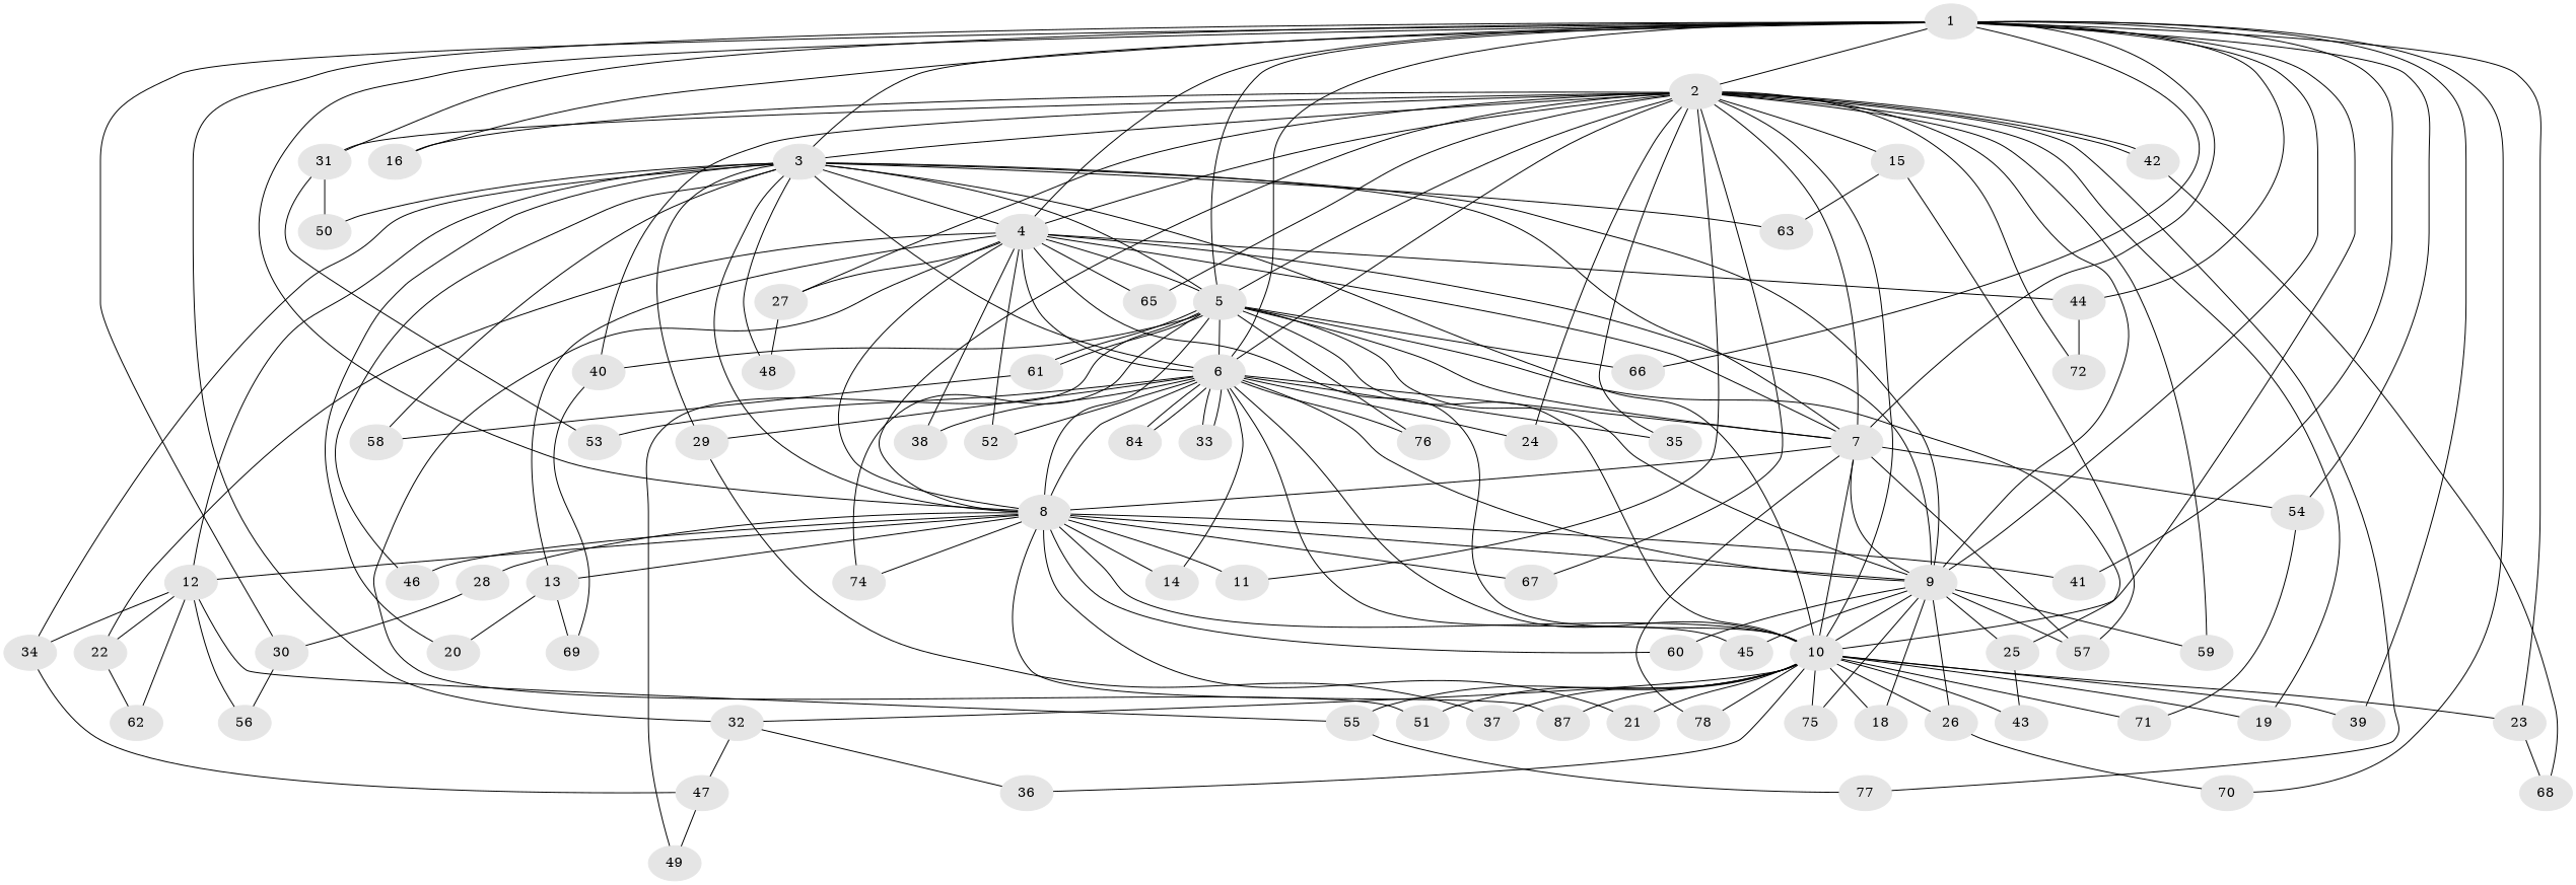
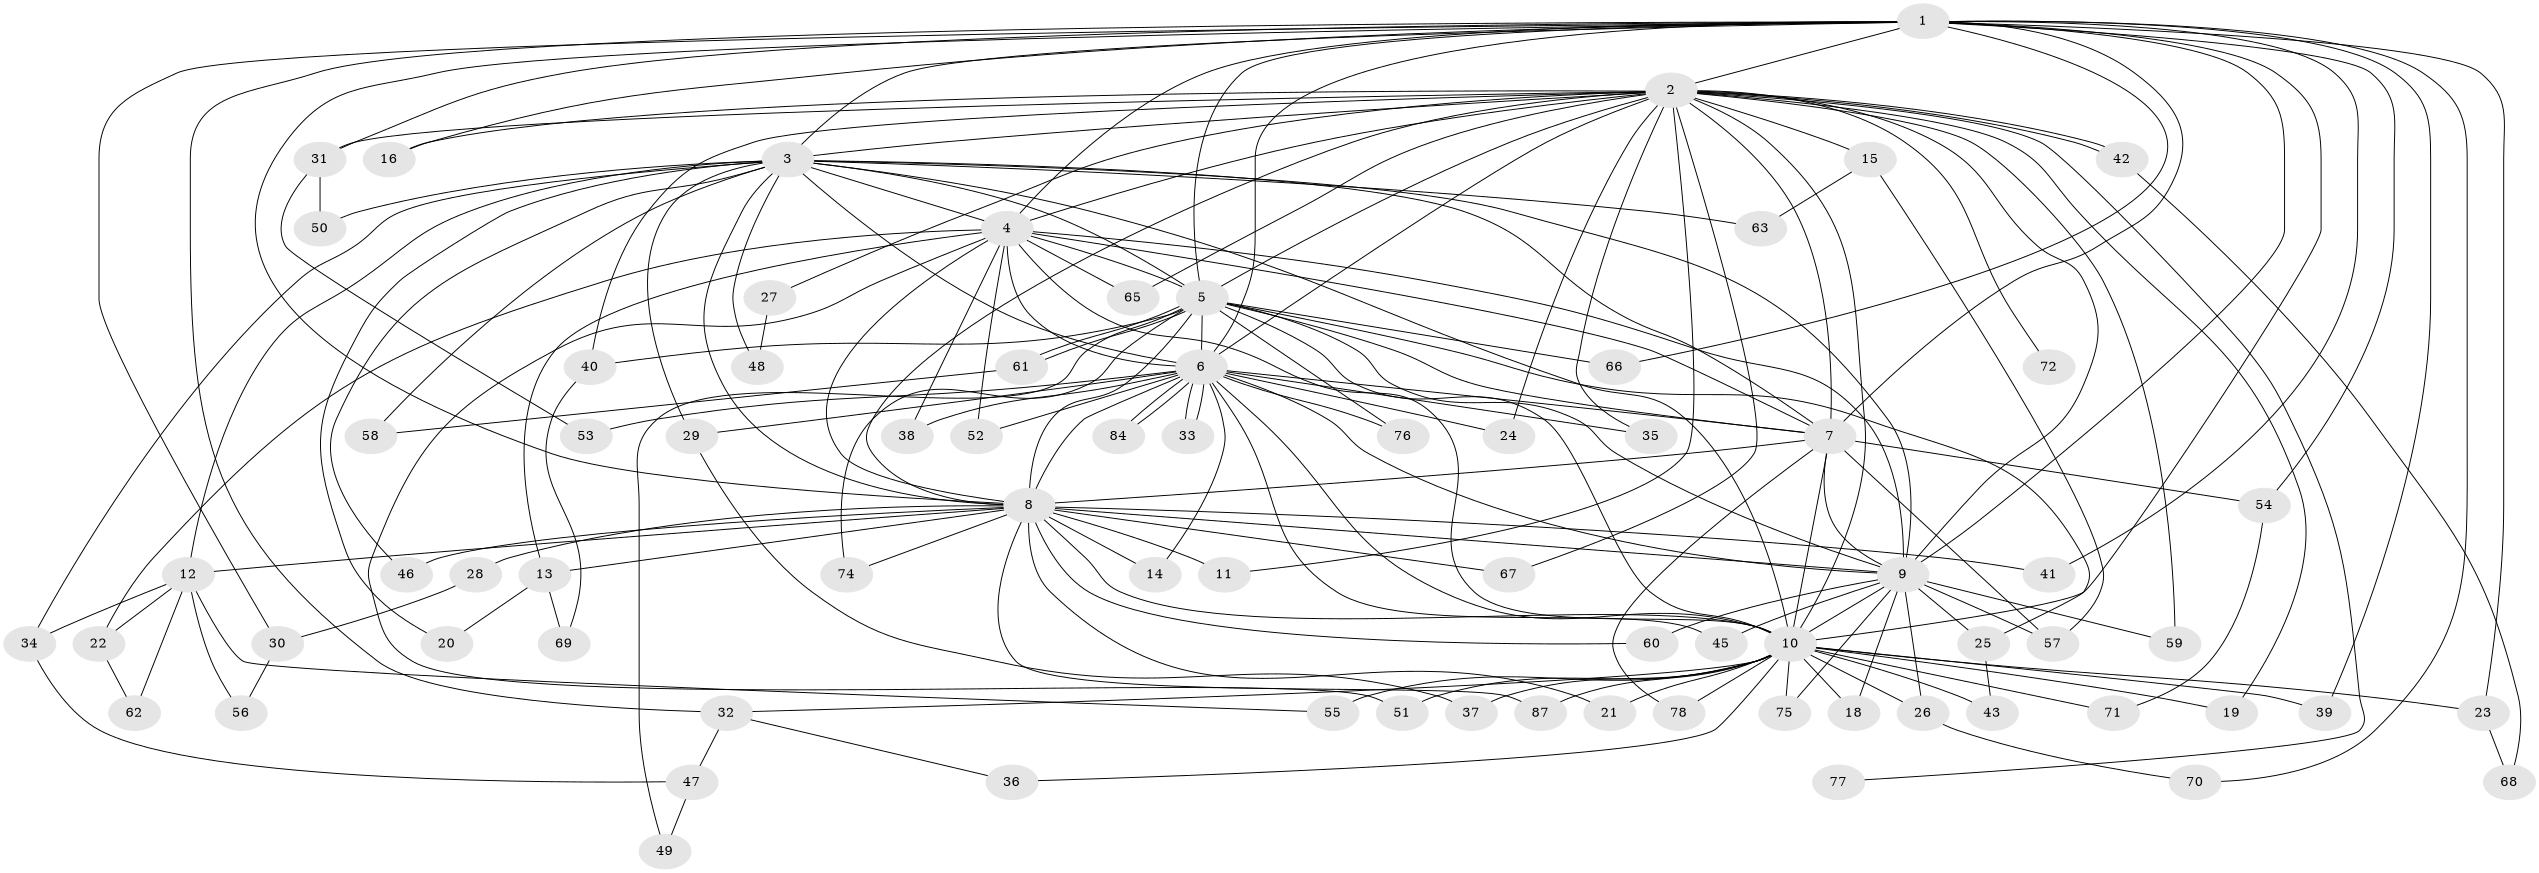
  graph {
    node [color=gray90 style=filled]
    1
    2
    3
    4
    5
    6
    7
    8
    9
    10
    16
    23
    30
    31
    32
    39
    41
-   44
    54
    66
    70
    11
    15
    19
    24
    27
    35
    40
    42
    59
    65
    67
    72
    77
    12
    20
    29
    34
    46
    48
    50
    58
    63
    13
    22
    38
    51
    52
    25
    49
    61
    74
    76
    14
    33
    45
    53
    n58 [label=84]
    57
    n60 [label=78]
    28
    n62 [label=87]
    21
    60
    18
    26
    75
    36
    37
    43
    55
    71
    68
    56
    47
    69
    62
    1 -- 2
    1 -- 3
    1 -- 4
    1 -- 5
    1 -- 6
    1 -- 7
    1 -- 8
    1 -- 9
    1 -- 10
    1 -- 16
    1 -- 23
    1 -- 30
    1 -- 31
    1 -- 32
    1 -- 39
    1 -- 41
-   1 -- 44
    1 -- 54
    1 -- 66
    1 -- 70
    2 -- 3
    2 -- 4
    2 -- 5
    2 -- 6
    2 -- 7
    2 -- 8
    2 -- 9
    2 -- 10
    2 -- 16
    2 -- 31
    2 -- 11
    2 -- 15
    2 -- 19
    2 -- 24
    2 -- 27
    2 -- 35
    2 -- 40
    2 -- 42
    2 -- 42
    2 -- 59
    2 -- 65
    2 -- 67
    2 -- 72
    2 -- 77
    3 -- 4
    3 -- 5
    3 -- 6
    3 -- 7
    3 -- 8
    3 -- 9
    3 -- 10
    3 -- 12
    3 -- 20
    3 -- 29
    3 -- 34
    3 -- 46
    3 -- 48
    3 -- 50
    3 -- 58
    3 -- 63
    4 -- 5
    4 -- 6
    4 -- 7
    4 -- 8
    4 -- 9
    4 -- 10
-   4 -- 44
-   4 -- 27
    4 -- 65
    4 -- 13
    4 -- 22
    4 -- 38
    4 -- 51
    4 -- 52
    5 -- 6
    5 -- 7
    5 -- 8
    5 -- 9
    5 -- 10
    5 -- 66
    5 -- 40
    5 -- 25
    5 -- 49
    5 -- 61
    5 -- 61
    5 -- 74
    5 -- 76
    6 -- 7
    6 -- 8
    6 -- 9
    6 -- 10
    6 -- 24
    6 -- 35
    6 -- 29
    6 -- 38
    6 -- 52
    6 -- 76
    6 -- 14
    6 -- 33
    6 -- 33
    6 -- 45
    6 -- 53
    6 -- n58
    6 -- n58
    7 -- 8
    7 -- 9
    7 -- 10
    7 -- 54
    7 -- 57
    7 -- n60
    8 -- 9
    8 -- 10
    8 -- 41
    8 -- 11
    8 -- 67
    8 -- 12
    8 -- 46
    8 -- 13
    8 -- 74
    8 -- 14
    8 -- 28
    8 -- n62
    8 -- 21
    8 -- 60
    9 -- 10
    9 -- 59
    9 -- 25
    9 -- 45
    9 -- 57
    9 -- 60
    9 -- 18
    9 -- 26
    9 -- 75
    10 -- 23
    10 -- 32
    10 -- 39
    10 -- 19
    10 -- 51
    10 -- n60
    10 -- n62
    10 -- 21
    10 -- 18
    10 -- 26
    10 -- 75
    10 -- 36
    10 -- 37
    10 -- 43
    10 -- 55
    10 -- 71
    23 -- 68
    30 -- 56
    31 -- 50
    31 -- 53
    32 -- 36
    32 -- 47
-   44 -- 72
    54 -- 71
    15 -- 63
    15 -- 57
    27 -- 48
    40 -- 69
    42 -- 68
    12 -- 34
    12 -- 22
    12 -- 55
    12 -- 56
    12 -- 62
    29 -- 37
    34 -- 47
    13 -- 20
    13 -- 69
    22 -- 62
    25 -- 43
    61 -- 58
    28 -- 30
    26 -- 70
-   55 -- 77
    47 -- 49
  }
